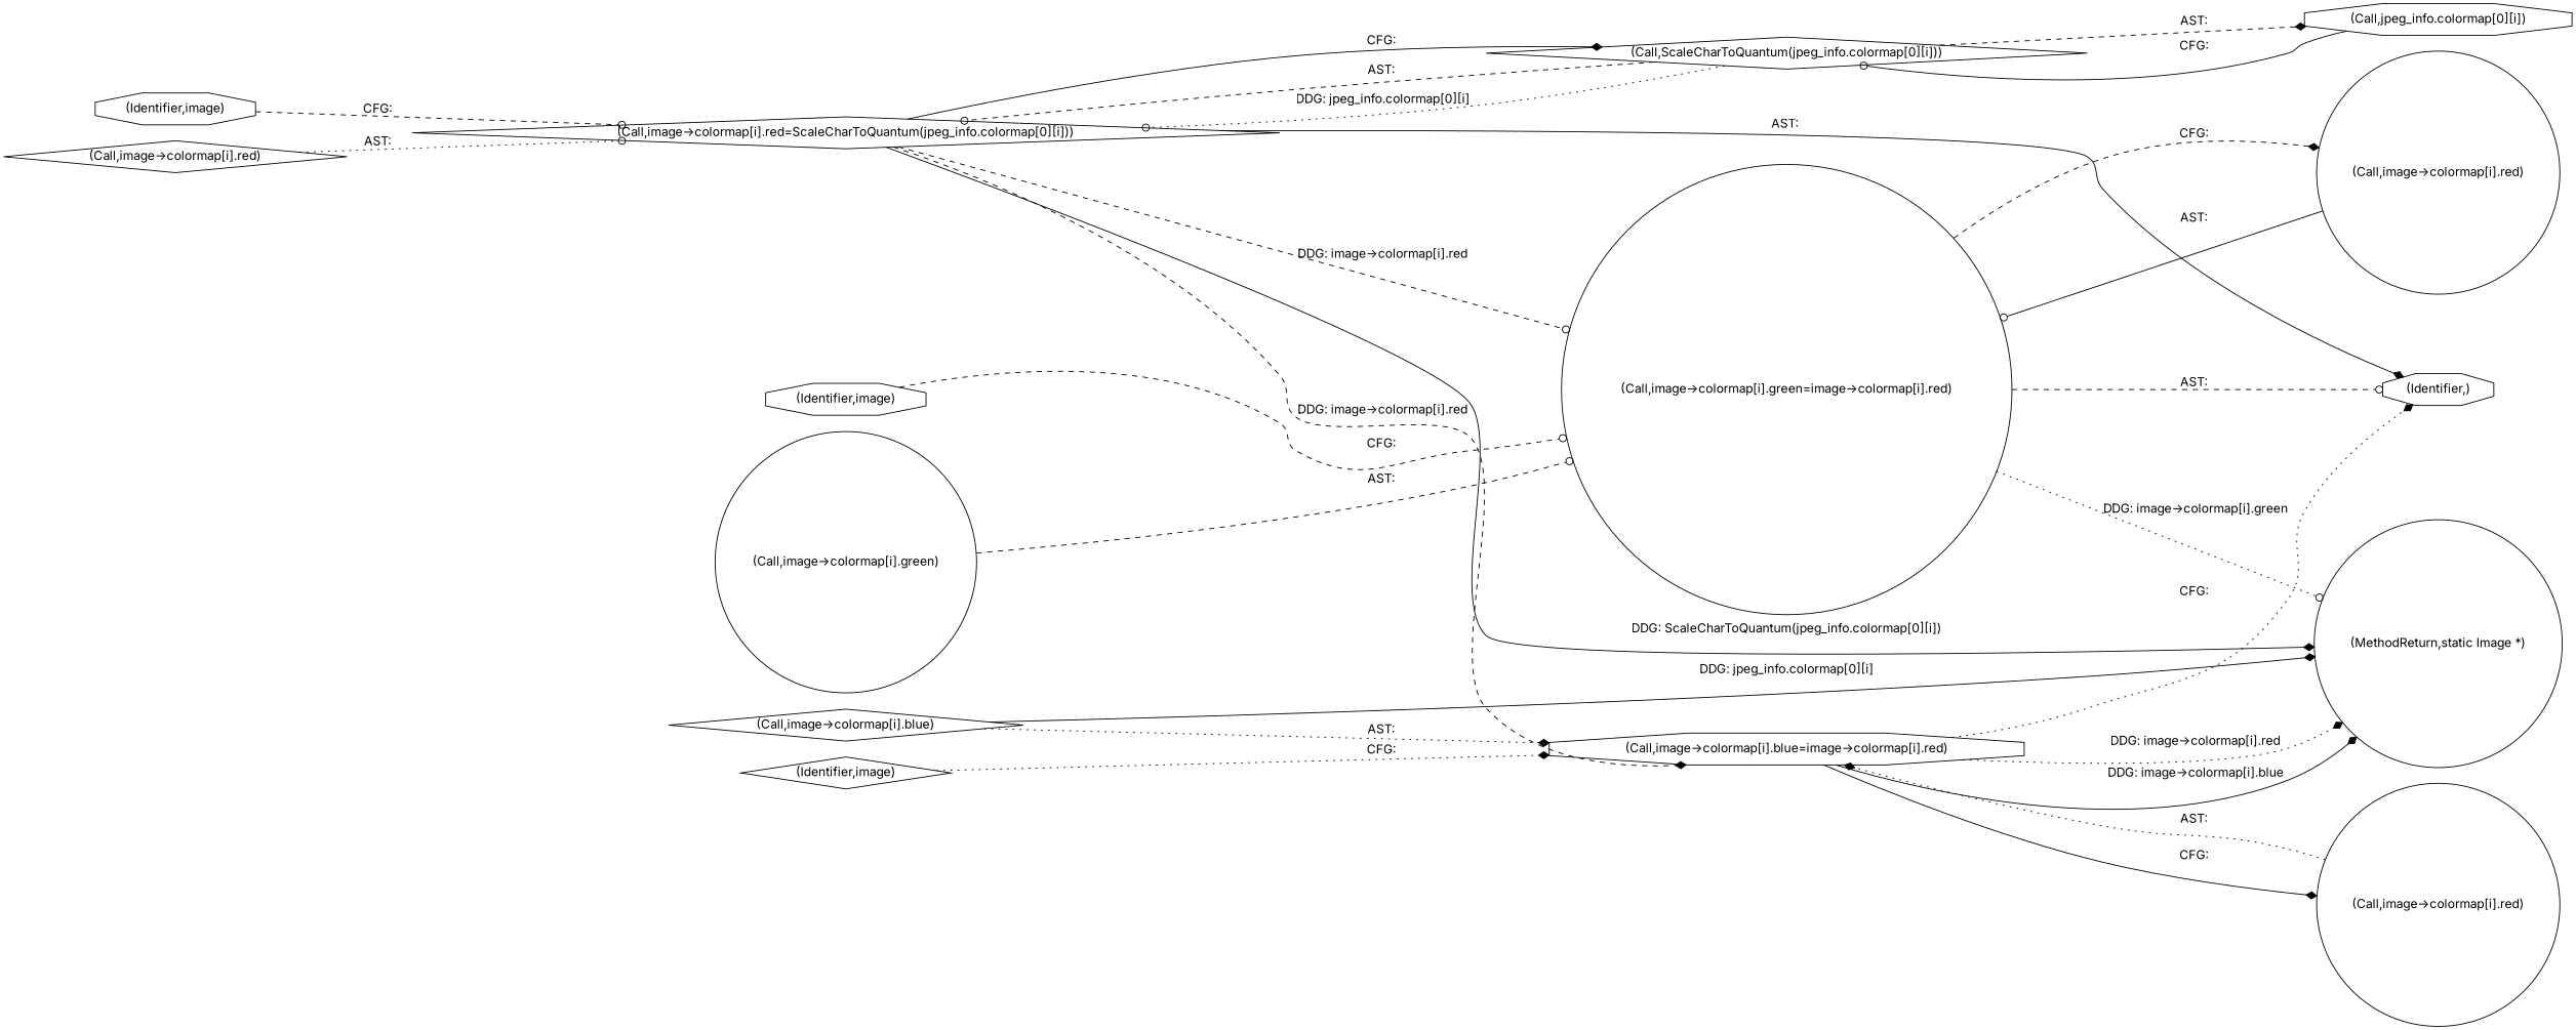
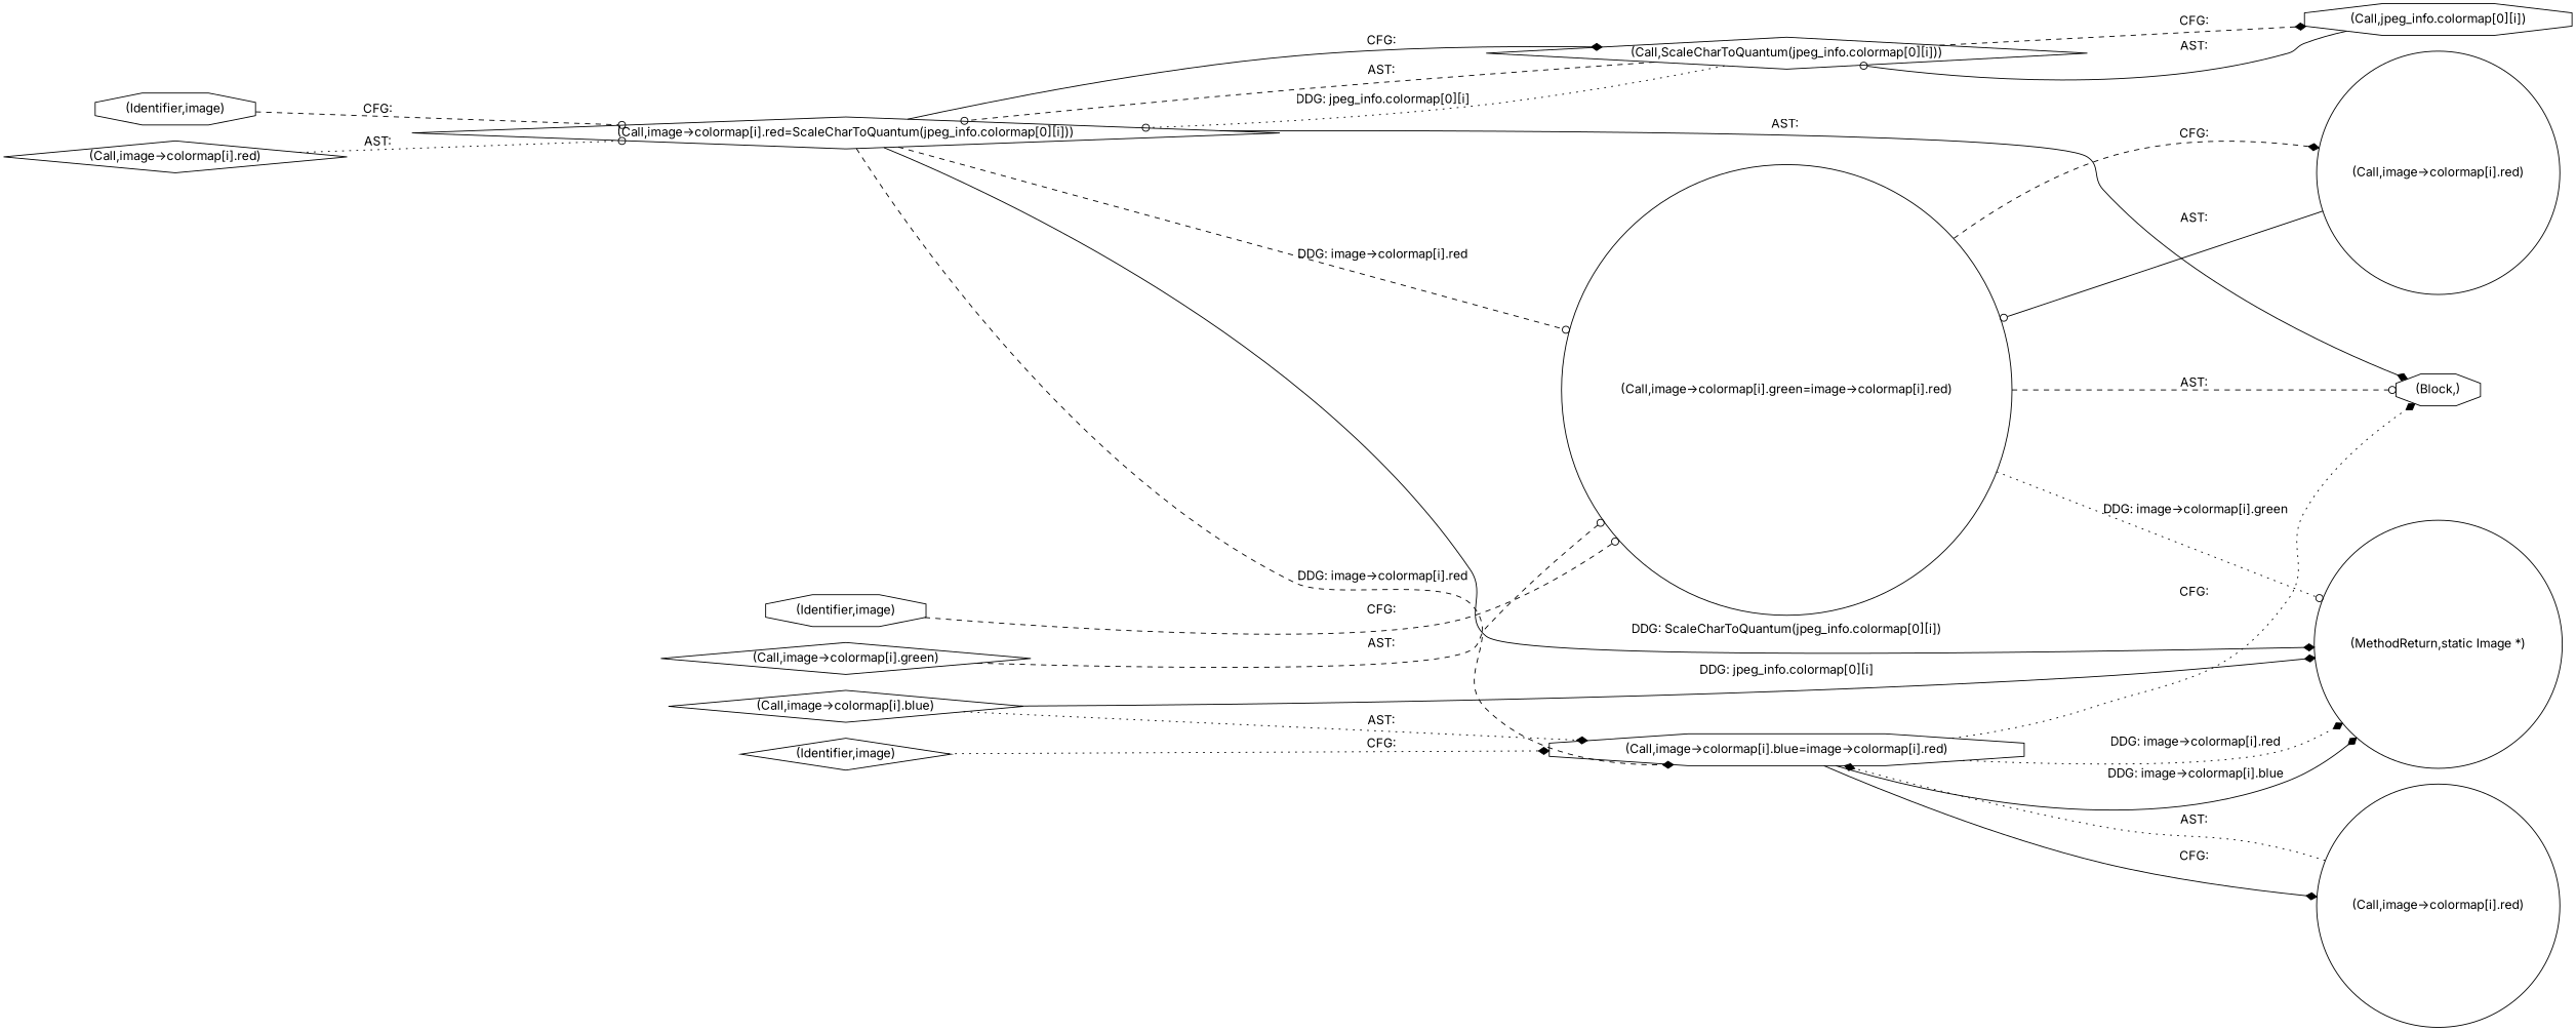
  digraph {
    fontname=Inter
    rankdir=LR
    node [fontname=Inter shape=diamond]
    edge [arrowhead=diamond fontname=Inter style=dashed]
    n1 [label="(Call,image->colormap[i].red=ScaleCharToQuantum(jpeg_info.colormap[0][i]))"]
    n2 [label="(Call,ScaleCharToQuantum(jpeg_info.colormap[0][i]))"]
    n3 [label="(Call,image->colormap[i].green=image->colormap[i].red)" shape=circle]
    n4 [label="(Call,image->colormap[i].blue=image->colormap[i].red)" shape=octagon]
    n5 [label="(MethodReturn,static Image *)" shape=circle]
-   n6 [label="(Identifier,)" shape=octagon]
+   n6 [label="(Block,)" shape=octagon]
    n7 [label="(Call,jpeg_info.colormap[0][i])" shape=octagon]
    n8 [label="(Call,image->colormap[i].red)" shape=circle]
    n9 [label="(Call,image->colormap[i].red)" shape=circle]
    n10 [label="(Call,image->colormap[i].blue)"]
    n11 [label="(Identifier,image)" shape=octagon]
    n12 [label="(Identifier,image)" shape=octagon]
    n13 [label="(Call,image->colormap[i].red)"]
-   n14 [label="(Call,image->colormap[i].green)" shape=circle]
+   n14 [label="(Call,image->colormap[i].green)"]
    n15 [label="(Identifier,image)"]
    n1 -> n2 [label="CFG: " style=solid]
    n1 -> n3 [arrowhead=odot label="DDG: image->colormap[i].red"]
    n1 -> n4 [label="DDG: image->colormap[i].red"]
    n1 -> n5 [label="DDG: ScaleCharToQuantum(jpeg_info.colormap[0][i])" style=solid]
    n1 -> n6 [label="AST: " style=solid]
    n2 -> n1 [arrowhead=odot label="AST: "]
    n2 -> n1 [arrowhead=odot label="DDG: jpeg_info.colormap[0][i]" style=dotted]
-   n2 -> n7 [label="AST: "]
+   n2 -> n7 [label="CFG: "]
    n3 -> n5 [arrowhead=odot label="DDG: image->colormap[i].green" style=dotted]
    n3 -> n6 [arrowhead=odot label="AST: "]
    n3 -> n8 [label="CFG: "]
    n4 -> n5 [label="DDG: image->colormap[i].red" style=dotted]
    n4 -> n5 [label="DDG: image->colormap[i].blue" style=solid]
    n4 -> n6 [label="CFG: " style=dotted]
    n4 -> n9 [label="CFG: " style=solid]
-   n7 -> n2 [arrowhead=odot label="CFG: " style=solid]
+   n7 -> n2 [arrowhead=odot label="AST: " style=solid]
    n8 -> n3 [arrowhead=odot label="AST: " style=solid]
    n9 -> n4 [label="AST: " style=dotted]
    n10 -> n4 [label="AST: " style=dotted]
    n10 -> n5 [label="DDG: jpeg_info.colormap[0][i]" style=solid]
    n11 -> n3 [arrowhead=odot label="CFG: "]
    n12 -> n1 [arrowhead=odot label="CFG: "]
    n13 -> n1 [arrowhead=odot label="AST: " style=dotted]
    n14 -> n3 [arrowhead=odot label="AST: "]
    n15 -> n4 [label="CFG: " style=dotted]
  }
